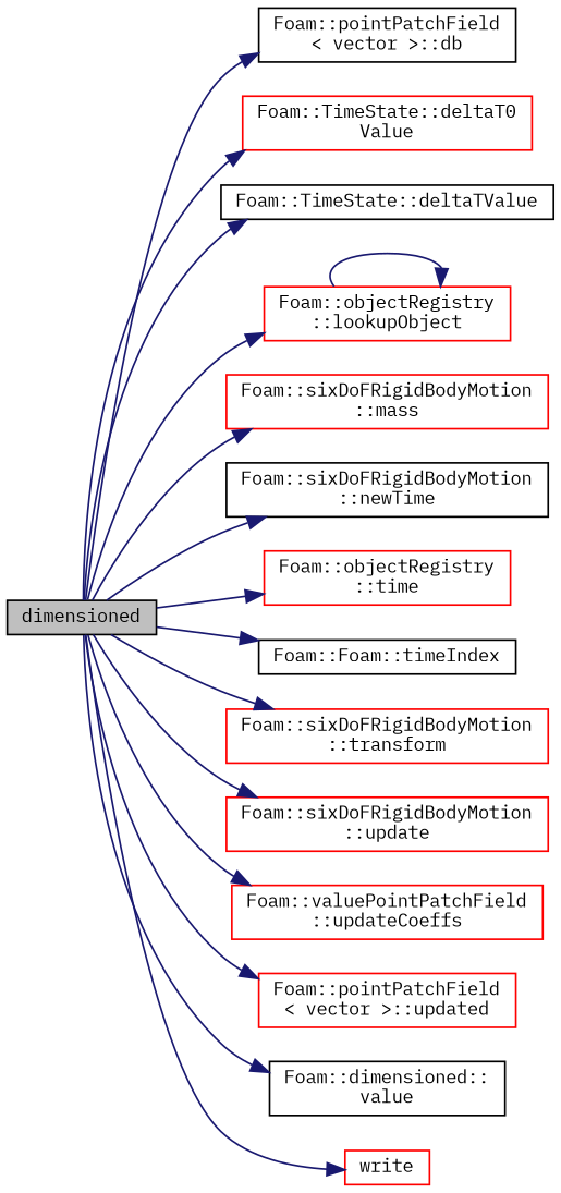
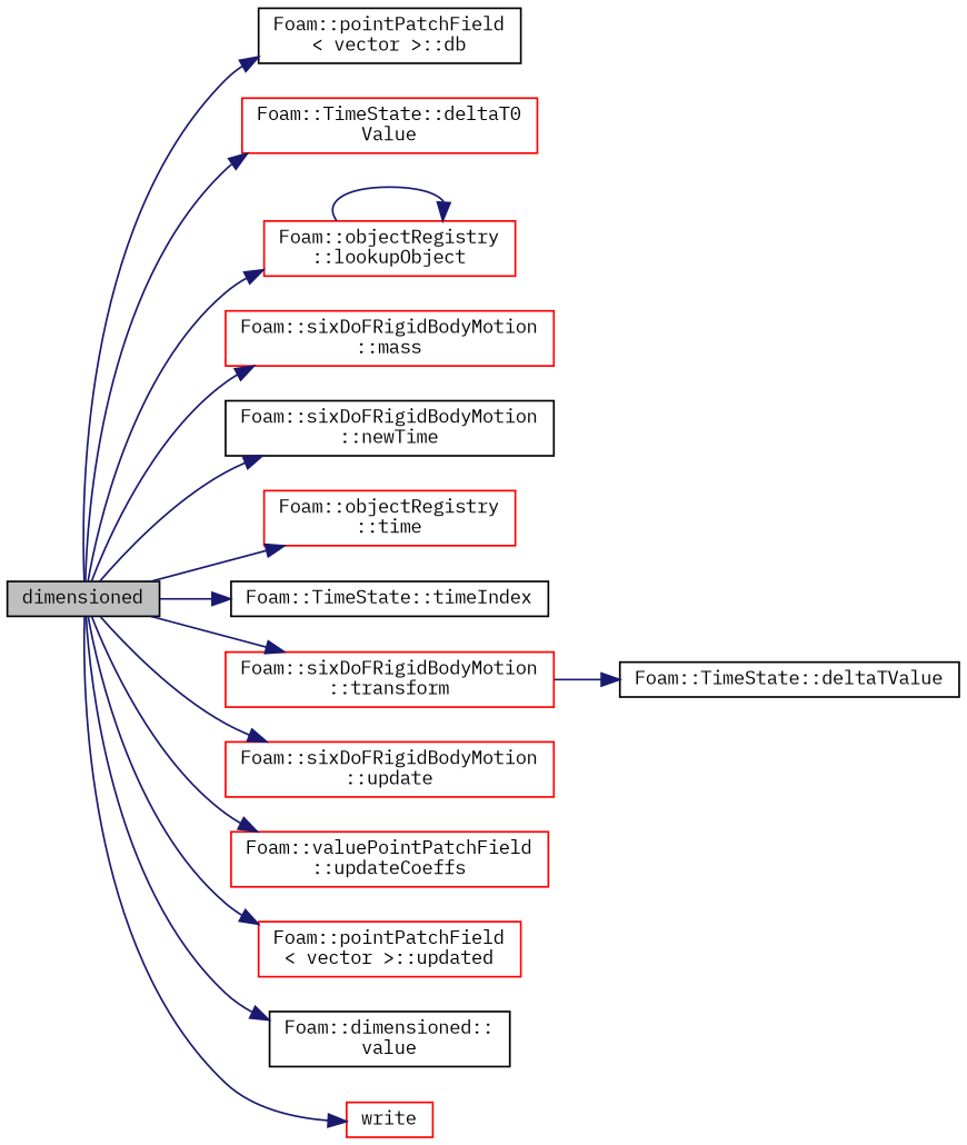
  digraph {
    fontname="IBM Plex Mono"
    rankdir=LR
    node [color=red fontname="IBM Plex Mono" fontsize=10 shape=record]
    edge [color=midnightblue fontname="IBM Plex Mono" fontsize=10 labelfontname=Helvetica labelfontsize=10 style=solid]
    n1 [color=black fillcolor=grey75 fontcolor=black height=0.2 label=dimensioned style=filled width=0.4]
    n2 [color=black height=0.2 label="Foam::pointPatchField\l\< vector \>::db" width=0.4]
    n3 [height=0.2 label="Foam::TimeState::deltaT0\lValue" width=0.4]
    n4 [color=black height=0.2 label="Foam::TimeState::deltaTValue" width=0.4]
    n5 [height=0.2 label="Foam::objectRegistry\l::lookupObject" width=0.4]
    n6 [height=0.2 label="Foam::sixDoFRigidBodyMotion\l::mass" width=0.4]
    n7 [color=black height=0.2 label="Foam::sixDoFRigidBodyMotion\l::newTime" width=0.4]
    n8 [height=0.2 label="Foam::objectRegistry\l::time" width=0.4]
-   n9 [color=black height=0.2 label="Foam::Foam::timeIndex" width=0.4]
+   n9 [color=black height=0.2 label="Foam::TimeState::timeIndex" width=0.4]
    n10 [height=0.2 label="Foam::sixDoFRigidBodyMotion\l::transform" width=0.4]
    n11 [height=0.2 label="Foam::sixDoFRigidBodyMotion\l::update" width=0.4]
    n12 [height=0.2 label="Foam::valuePointPatchField\l::updateCoeffs" width=0.4]
    n13 [height=0.2 label="Foam::pointPatchField\l\< vector \>::updated" width=0.4]
    n14 [color=black height=0.2 label="Foam::dimensioned::\lvalue" width=0.4]
    n15 [height=0.2 label=write width=0.4]
    n1 -> n2
    n1 -> n3
-   n1 -> n4
+   n10 -> n4
    n1 -> n5
    n1 -> n6
    n1 -> n7
    n1 -> n8
    n1 -> n9
    n1 -> n10
    n1 -> n11
    n1 -> n12
    n1 -> n13
    n1 -> n14
    n1 -> n15
    n5 -> n5
  }
